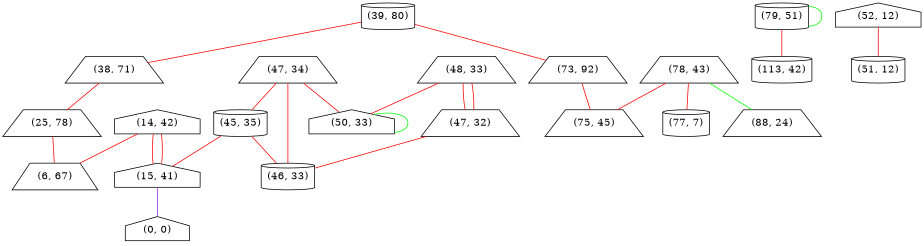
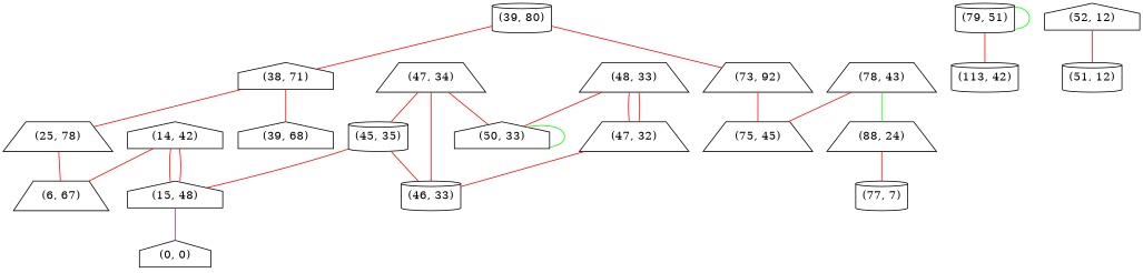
  graph {
    node [shape=trapezium]
    edge [color=red weight=1]
    n1 [label="(39, 80)" shape=cylinder]
-   "(38, 71)"
+   "(38, 71)" [shape=house]
    "(73, 92)"
    "(25, 78)"
+   "(39, 68)" [shape=house]
    "(75, 45)"
    "(78, 43)"
    "(88, 24)"
    "(77, 7)" [shape=cylinder]
    "(6, 67)"
    "(14, 42)" [shape=house]
-   "(15, 41)" [shape=house]
+   "(15, 41)" [shape=house label="(15, 48)"]
    "(0, 0)" [shape=house]
    "(45, 35)" [shape=cylinder]
    "(47, 34)"
    "(46, 33)" [shape=cylinder]
    "(50, 33)" [shape=house]
    "(48, 33)"
    "(47, 32)"
    "(79, 51)" [shape=cylinder]
    "(113, 42)" [shape=cylinder]
    "(52, 12)" [shape=house]
    "(51, 12)" [shape=cylinder]
    n1 -- "(38, 71)"
    n1 -- "(73, 92)"
    "(38, 71)" -- "(25, 78)"
+   "(38, 71)" -- "(39, 68)"
    "(73, 92)" -- "(75, 45)"
    "(25, 78)" -- "(6, 67)"
    "(78, 43)" -- "(75, 45)"
    "(78, 43)" -- "(88, 24)" [color=green]
-   "(78, 43)" -- "(77, 7)"
+   "(88, 24)" -- "(77, 7)"
    "(14, 42)" -- "(6, 67)"
    "(14, 42)" -- "(15, 41)"
    "(14, 42)" -- "(15, 41)"
    "(15, 41)" -- "(0, 0)" [color=purple weight=4]
    "(45, 35)" -- "(15, 41)"
    "(45, 35)" -- "(46, 33)"
    "(47, 34)" -- "(45, 35)"
    "(47, 34)" -- "(46, 33)"
    "(47, 34)" -- "(50, 33)"
    "(50, 33)" -- "(50, 33)" [color=green weight=2]
    "(48, 33)" -- "(50, 33)"
    "(48, 33)" -- "(47, 32)"
    "(48, 33)" -- "(47, 32)"
    "(47, 32)" -- "(46, 33)"
    "(79, 51)" -- "(79, 51)" [color=green weight=2]
    "(79, 51)" -- "(113, 42)"
    "(52, 12)" -- "(51, 12)"
  }
